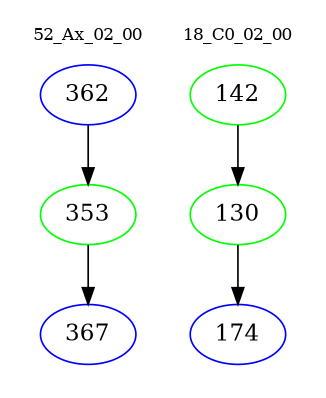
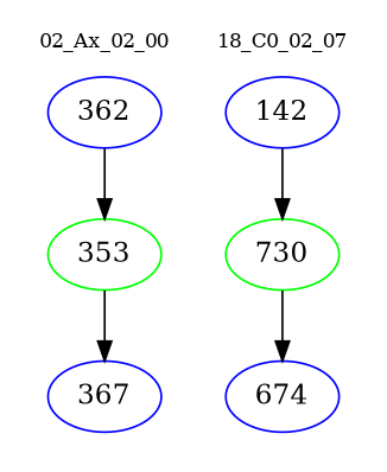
  digraph {
    node [color=blue]
    edge [color=black]
    n1 [label=362]
    n2 [color=green label=353]
    n3 [label=367]
-   n4 [color=green label=142]
-   n5 [color=green label=130]
-   n6 [label=174]
+   n4 [label=142]
+   n5 [color=green label=730]
+   n6 [label=674]
    subgraph cluster_1 {
      color=white
      fontsize=10
-     label="52_Ax_02_00"
+     label="02_Ax_02_00"
      n1
      n2
      n3
    }
    subgraph cluster_2 {
      color=white
      fontsize=10
-     label="18_C0_02_00"
+     label="18_C0_02_07"
      n4
      n5
      n6
    }
    n1 -> n2
    n2 -> n3
    n4 -> n5
    n5 -> n6
  }
